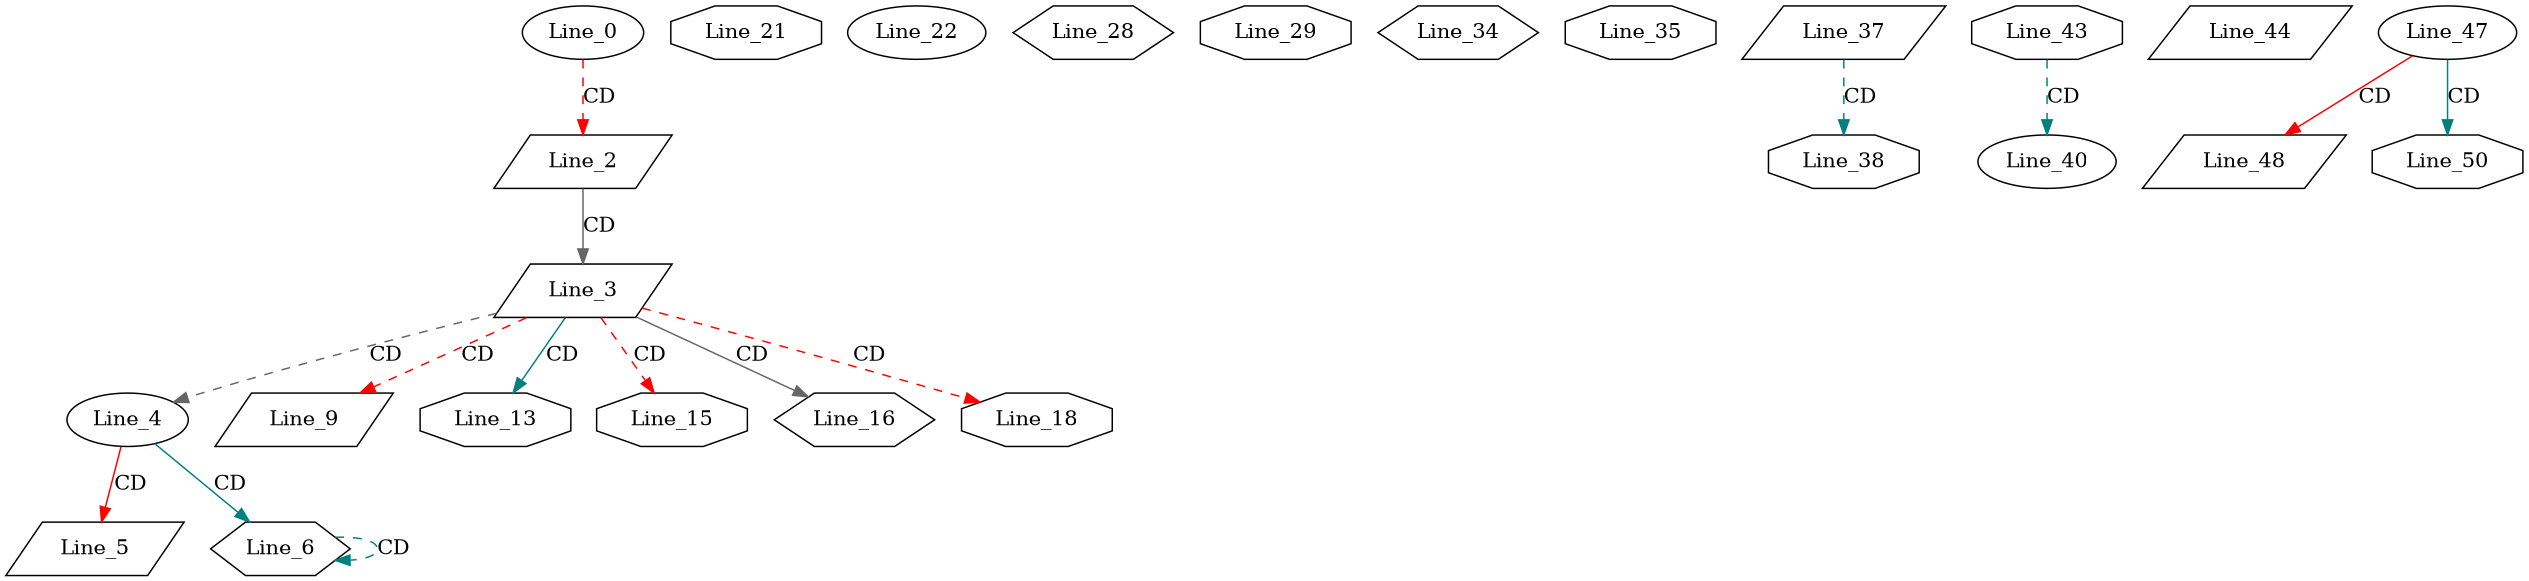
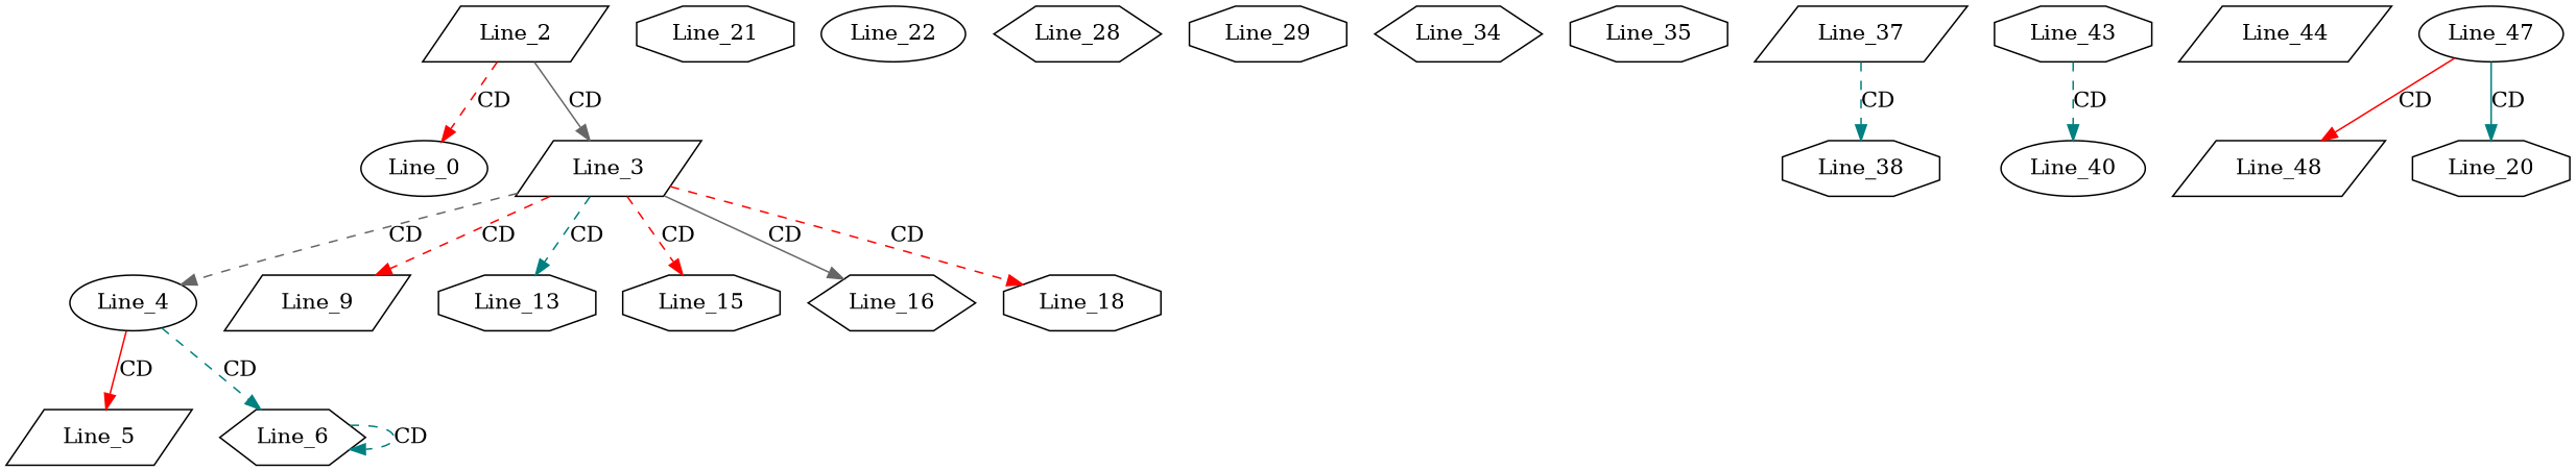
  digraph {
    node [shape=octagon]
    edge [color=red style=dashed]
    Line_0 [shape=ellipse]
    Line_2 [shape=parallelogram]
    Line_3 [shape=parallelogram]
    Line_4 [shape=ellipse]
    Line_9 [shape=parallelogram]
    Line_13
    Line_15
    Line_16 [shape=hexagon]
    Line_18
    Line_5 [shape=parallelogram]
    Line_6 [shape=hexagon]
    n12 [label=Line_21]
    n13 [label=Line_22 shape=ellipse]
    Line_28 [shape=hexagon]
    Line_29
    Line_34 [shape=hexagon]
    Line_35
    Line_37 [shape=parallelogram]
    Line_38
    Line_40 [shape=ellipse]
    Line_43
    Line_44 [shape=parallelogram]
    Line_47 [shape=ellipse]
    Line_48 [shape=parallelogram]
-   Line_50
-   Line_0 -> Line_2 [label=CD]
+   Line_50 [label=Line_20]
+   Line_2 -> Line_0 [label=CD]
    Line_2 -> Line_3 [color=gray40 label=CD style=solid]
    Line_3 -> Line_4 [color=gray40 label=CD]
    Line_3 -> Line_9 [label=CD]
-   Line_3 -> Line_13 [color=teal label=CD style=solid]
+   Line_3 -> Line_13 [color=teal label=CD]
    Line_3 -> Line_15 [label=CD]
    Line_3 -> Line_16 [color=gray40 label=CD style=solid]
    Line_3 -> Line_18 [label=CD]
    Line_4 -> Line_5 [label=CD style=solid]
-   Line_4 -> Line_6 [color=teal label=CD style=solid]
+   Line_4 -> Line_6 [color=teal label=CD]
    Line_6 -> Line_6 [color=teal label=CD]
    Line_37 -> Line_38 [color=teal label=CD]
    Line_43 -> Line_40 [color=teal label=CD]
    Line_47 -> Line_48 [label=CD style=solid]
    Line_47 -> Line_50 [color=teal label=CD style=solid]
  }
